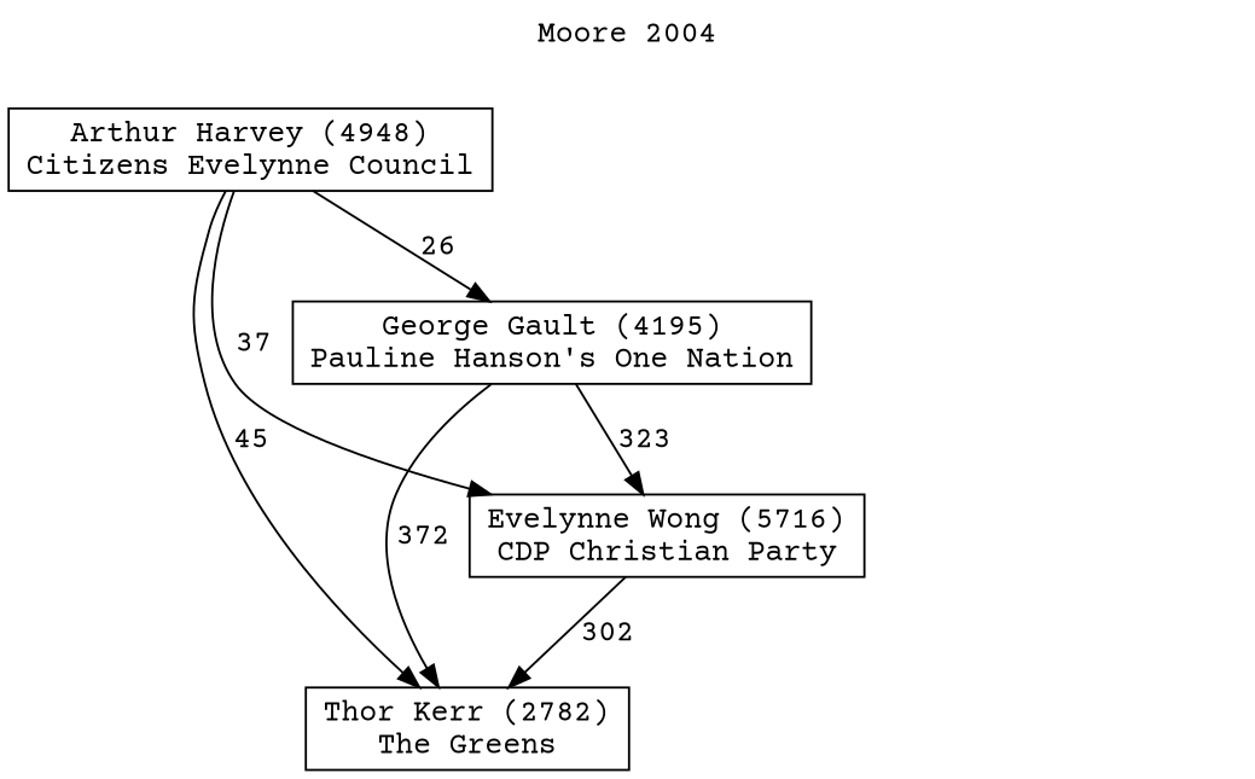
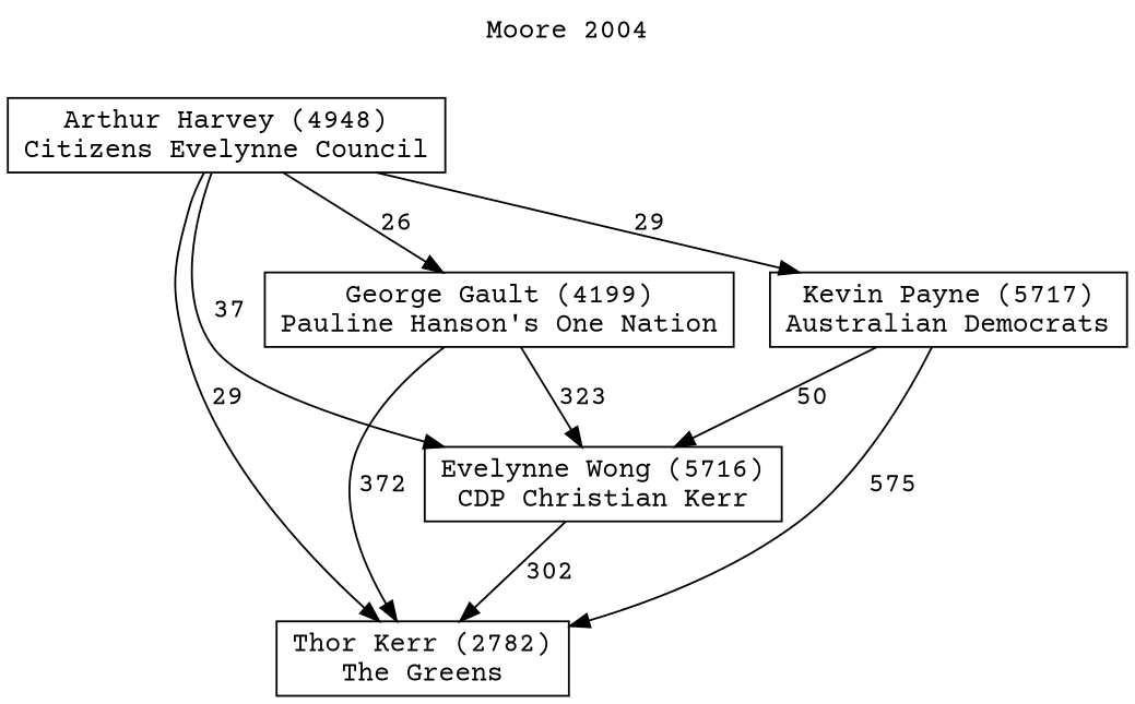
  digraph {
    fontname="Courier Prime"
    label="Moore 2004"
    labelloc=t
    mclimit=10
    node [fontname="Courier Prime" shape=box]
    edge [fontname="Courier Prime"]
    n1 [label="Arthur Harvey (4948)\nCitizens Evelynne Council"]
-   n2 [label="Evelynne Wong (5716)\nCDP Christian Party"]
-   n3 [label="George Gault (4195)\nPauline Hanson's One Nation"]
+   n2 [label="Evelynne Wong (5716)\nCDP Christian Kerr"]
+   n3 [label="George Gault (4199)\nPauline Hanson's One Nation"]
+   n4 [label="Kevin Payne (5717)\nAustralian Democrats"]
    n5 [label="Thor Kerr (2782)\nThe Greens"]
    n1 -> n2 [label=37]
    n1 -> n3 [label=26]
-   n1 -> n5 [label=45]
+   n1 -> n4 [label=29]
+   n1 -> n5 [label=29]
    n2 -> n5 [label=302]
    n3 -> n2 [label=323]
    n3 -> n5 [label=372]
+   n4 -> n2 [label=50]
+   n4 -> n5 [label=575]
  }
